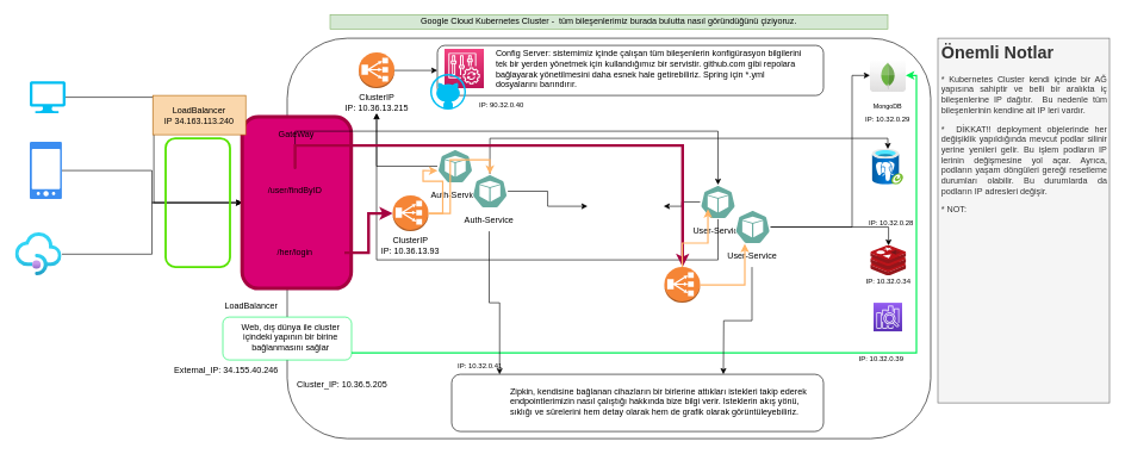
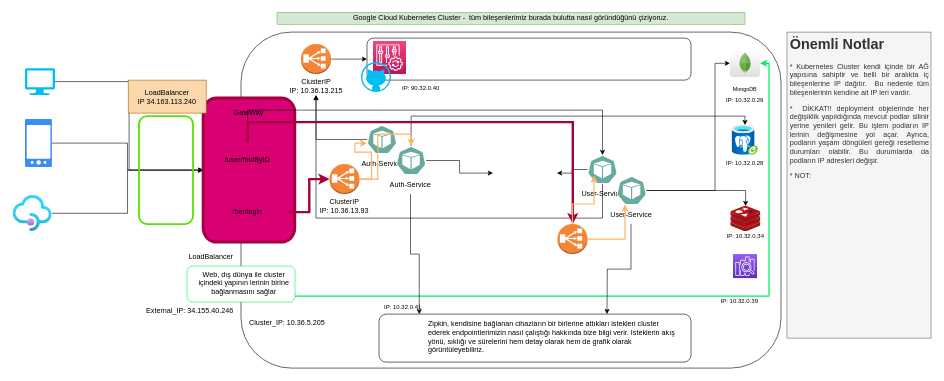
  <mxCell id="0" />
  <mxCell id="1" parent="0" />
  <mxCell id="2" value="" style="rounded=1;whiteSpace=wrap;html=1;" parent="1" vertex="1"><mxGeometry x="401" y="53" width="900" height="560" as="geometry" /></mxCell>
  <mxCell id="3" value="Google Cloud Kubernetes Cluster -&amp;nbsp; tüm bileşenlerimiz burada bulutta nasıl göründüğünü çiziyoruz." style="text;html=1;strokeColor=#82b366;fillColor=#d5e8d4;align=center;verticalAlign=middle;whiteSpace=wrap;rounded=0;fontColor=#000000;" parent="1" vertex="1"><mxGeometry x="461" y="20" width="780" height="20" as="geometry" /></mxCell>
  <mxCell id="4" style="edgeStyle=orthogonalEdgeStyle;rounded=0;orthogonalLoop=1;jettySize=auto;html=1;entryX=0;entryY=0.5;entryDx=0;entryDy=0;" parent="1" source="5" target="66" edge="1"><mxGeometry relative="1" as="geometry" /></mxCell>
  <mxCell id="5" value="" style="verticalLabelPosition=bottom;html=1;verticalAlign=top;align=center;strokeColor=none;fillColor=#00BEF2;shape=mxgraph.azure.computer;pointerEvents=1;" parent="1" vertex="1"><mxGeometry x="41" y="113" width="50" height="45" as="geometry" /></mxCell>
  <mxCell id="6" style="edgeStyle=orthogonalEdgeStyle;rounded=0;orthogonalLoop=1;jettySize=auto;html=1;entryX=0;entryY=0.5;entryDx=0;entryDy=0;" parent="1" source="7" target="66" edge="1"><mxGeometry relative="1" as="geometry" /></mxCell>
  <mxCell id="7" value="" style="sketch=0;html=1;aspect=fixed;strokeColor=none;shadow=0;fillColor=#3B8DF1;verticalAlign=top;labelPosition=center;verticalLabelPosition=bottom;shape=mxgraph.gcp2.phone_android" parent="1" vertex="1"><mxGeometry x="41" y="198" width="44.8" height="80" as="geometry" /></mxCell>
  <mxCell id="8" style="edgeStyle=orthogonalEdgeStyle;rounded=0;orthogonalLoop=1;jettySize=auto;html=1;entryX=0;entryY=0.5;entryDx=0;entryDy=0;" parent="1" source="9" target="66" edge="1"><mxGeometry relative="1" as="geometry" /></mxCell>
  <mxCell id="9" value="" style="image;aspect=fixed;html=1;points=[];align=center;fontSize=12;image=img/lib/azure2/app_services/API_Management_Services.svg;" parent="1" vertex="1"><mxGeometry x="20.8" y="325" width="65" height="60" as="geometry" /></mxCell>
  <mxCell id="10" value="" style="group" parent="1" vertex="1" connectable="0"><mxGeometry x="1211" y="83" width="70" height="90" as="geometry" /></mxCell>
  <mxCell id="11" value="" style="dashed=0;outlineConnect=0;html=1;align=center;labelPosition=center;verticalLabelPosition=bottom;verticalAlign=top;shape=mxgraph.webicons.mongodb;gradientColor=#DFDEDE" parent="10" vertex="1"><mxGeometry x="5" width="50" height="45" as="geometry" /></mxCell>
  <mxCell id="12" value="&lt;font style=&quot;font-size: 9px;&quot;&gt;MongoDB&lt;/font&gt;" style="text;html=1;strokeColor=none;fillColor=none;align=center;verticalAlign=middle;whiteSpace=wrap;rounded=0;" parent="10" vertex="1"><mxGeometry y="50" width="60" height="30" as="geometry" /></mxCell>
  <mxCell id="13" value="&lt;font style=&quot;font-size: 10px;&quot;&gt;IP:&amp;nbsp;10.32.0.29&lt;/font&gt;" style="text;html=1;strokeColor=none;fillColor=none;align=center;verticalAlign=middle;whiteSpace=wrap;rounded=0;" parent="10" vertex="1"><mxGeometry x="-10" y="75" width="80" height="15" as="geometry" /></mxCell>
  <mxCell id="14" value="" style="image;aspect=fixed;html=1;points=[];align=center;fontSize=12;image=img/lib/azure2/databases/Azure_Database_PostgreSQL_Server_Group.svg;" parent="1" vertex="1"><mxGeometry x="1219" y="208" width="44.12" height="50" as="geometry" /></mxCell>
  <mxCell id="15" value="&lt;h1&gt;Önemli Notlar&lt;/h1&gt;&lt;p style=&quot;text-align: justify;&quot;&gt;* Kubernetes Cluster kendi içinde bir AĞ yapısına sahiptir ve belli bir aralıkta iç bileşenlerine IP dağıtır.&amp;nbsp; Bu nedenle tüm bileşenlerinin kendine ait IP leri vardır.&lt;/p&gt;&lt;p style=&quot;text-align: justify;&quot;&gt;*&amp;nbsp; DİKKAT!! deployment objelerinde her değişiklik yapıldığında mevcut podlar silinir yerine yenileri gelir. Bu işlem podların IP lerinin değişmesine yol açar. Ayrıca, podların yaşam döngüleri gereği resetleme durumları olabilir. Bu durumlarda da podların IP adresleri değişir.&amp;nbsp;&lt;/p&gt;&lt;p style=&quot;text-align: justify;&quot;&gt;* NOT:&amp;nbsp; &amp;nbsp;&lt;/p&gt;" style="text;html=1;strokeColor=#666666;fillColor=#f5f5f5;spacing=5;spacingTop=-20;whiteSpace=wrap;overflow=hidden;rounded=0;fontColor=#333333;" parent="1" vertex="1"><mxGeometry x="1311" y="53" width="240" height="510" as="geometry" /></mxCell>
- <mxCell id="16" value="&lt;font style=&quot;font-size: 10px;&quot;&gt;IP:&amp;nbsp;10.32.0.28&lt;/font&gt;" style="text;html=1;strokeColor=none;fillColor=none;align=center;verticalAlign=middle;whiteSpace=wrap;rounded=0;" parent="1" vertex="1"><mxGeometry x="1206" y="303" width="80" height="15" as="geometry" /></mxCell>
+ <mxCell id="16" value="&lt;font style=&quot;font-size: 10px;&quot;&gt;IP:&amp;nbsp;10.32.0.28&lt;/font&gt;" style="text;html=1;strokeColor=none;fillColor=none;align=center;verticalAlign=middle;whiteSpace=wrap;rounded=0;" parent="1" vertex="1"><mxGeometry x="1201" y="263" width="80" height="15" as="geometry" /></mxCell>
  <mxCell id="17" value="" style="image;sketch=0;aspect=fixed;html=1;points=[];align=center;fontSize=12;image=img/lib/mscae/Cache_Redis_Product.svg;" parent="1" vertex="1"><mxGeometry x="1217" y="343" width="50" height="42" as="geometry" /></mxCell>
  <mxCell id="18" value="&lt;font style=&quot;font-size: 10px;&quot;&gt;IP:&amp;nbsp;10.32.0.34&lt;/font&gt;" style="text;html=1;strokeColor=none;fillColor=none;align=center;verticalAlign=middle;whiteSpace=wrap;rounded=0;" parent="1" vertex="1"><mxGeometry x="1202" y="385" width="80" height="15" as="geometry" /></mxCell>
  <mxCell id="19" value="" style="sketch=0;points=[[0,0,0],[0.25,0,0],[0.5,0,0],[0.75,0,0],[1,0,0],[0,1,0],[0.25,1,0],[0.5,1,0],[0.75,1,0],[1,1,0],[0,0.25,0],[0,0.5,0],[0,0.75,0],[1,0.25,0],[1,0.5,0],[1,0.75,0]];outlineConnect=0;fontColor=#232F3E;gradientColor=#945DF2;gradientDirection=north;fillColor=#5A30B5;strokeColor=#ffffff;dashed=0;verticalLabelPosition=bottom;verticalAlign=top;align=center;html=1;fontSize=12;fontStyle=0;aspect=fixed;shape=mxgraph.aws4.resourceIcon;resIcon=mxgraph.aws4.elasticsearch_service;" parent="1" vertex="1"><mxGeometry x="1221" y="423" width="40" height="40" as="geometry" /></mxCell>
  <mxCell id="20" value="&lt;font style=&quot;font-size: 10px;&quot;&gt;IP:&amp;nbsp;10.32.0.39&lt;/font&gt;" style="text;html=1;strokeColor=none;fillColor=none;align=center;verticalAlign=middle;whiteSpace=wrap;rounded=0;" parent="1" vertex="1"><mxGeometry x="1192" y="493" width="80" height="15" as="geometry" /></mxCell>
  <mxCell id="21" value="" style="group" parent="1" vertex="1" connectable="0"><mxGeometry x="631" y="503" width="520" height="100" as="geometry" /></mxCell>
  <mxCell id="22" value="" style="group" parent="21" vertex="1" connectable="0"><mxGeometry y="20" width="520" height="80" as="geometry" /></mxCell>
  <mxCell id="23" value="" style="group" parent="22" vertex="1" connectable="0"><mxGeometry width="520" height="80" as="geometry" /></mxCell>
  <mxCell id="24" value="" style="rounded=1;whiteSpace=wrap;html=1;" parent="23" vertex="1"><mxGeometry width="520" height="80" as="geometry" /></mxCell>
  <mxCell id="25" value="" style="shape=image;verticalLabelPosition=bottom;labelBackgroundColor=default;verticalAlign=top;aspect=fixed;imageAspect=0;image=https://zipkin.io/public/img/logo_png/zipkin_vertical_grey_gb.png;" parent="23" vertex="1"><mxGeometry x="10" y="5" width="58.96" height="70" as="geometry" /></mxCell>
- <mxCell id="26" value="Zipkin, kendisine bağlanan cihazların bir birlerine attıkları istekleri takip ederek endpointlerimizin nasıl çalıştığı hakkında bize bilgi verir. Isteklerin akış yönü, sıklığı ve sürelerini hem detay olarak hem de grafik olarak görüntüleyebiliriz." style="text;html=1;strokeColor=none;fillColor=none;align=left;verticalAlign=middle;whiteSpace=wrap;rounded=0;" parent="23" vertex="1"><mxGeometry x="80" y="5" width="420" height="65" as="geometry" /></mxCell>
+ <mxCell id="26" value="Zipkin, kendisine bağlanan cihazların bir birlerine attıkları istekleri cluster ederek endpointlerimizin nasıl çalıştığı hakkında bize bilgi verir. Isteklerin akış yönü, sıklığı ve sürelerini hem detay olarak hem de grafik olarak görüntüleyebiliriz." style="text;html=1;strokeColor=none;fillColor=none;align=left;verticalAlign=middle;whiteSpace=wrap;rounded=0;" parent="23" vertex="1"><mxGeometry x="80" y="5" width="420" height="65" as="geometry" /></mxCell>
  <mxCell id="27" value="&lt;font style=&quot;font-size: 10px;&quot;&gt;IP:&amp;nbsp;10.32.0.41&lt;/font&gt;" style="text;html=1;strokeColor=none;fillColor=none;align=center;verticalAlign=middle;whiteSpace=wrap;rounded=0;" parent="21" vertex="1"><mxGeometry width="80" height="15" as="geometry" /></mxCell>
  <mxCell id="28" value="" style="group" parent="1" vertex="1" connectable="0"><mxGeometry x="821" y="258" width="106.48" height="82.5" as="geometry" /></mxCell>
  <mxCell id="29" value="" style="shape=image;verticalLabelPosition=bottom;labelBackgroundColor=default;verticalAlign=top;aspect=fixed;imageAspect=0;image=https://www.qsstechnosoft.com/wp-content/uploads/2018/10/rabbit-1.jpg;" parent="28" vertex="1"><mxGeometry width="106.48" height="60" as="geometry" /></mxCell>
  <mxCell id="30" value="" style="group" parent="1" vertex="1" connectable="0"><mxGeometry x="601" y="63" width="550" height="90" as="geometry" /></mxCell>
  <mxCell id="31" value="" style="rounded=1;whiteSpace=wrap;html=1;" parent="30" vertex="1"><mxGeometry x="10" width="540" height="70" as="geometry" /></mxCell>
  <mxCell id="32" value="" style="sketch=0;points=[[0,0,0],[0.25,0,0],[0.5,0,0],[0.75,0,0],[1,0,0],[0,1,0],[0.25,1,0],[0.5,1,0],[0.75,1,0],[1,1,0],[0,0.25,0],[0,0.5,0],[0,0.75,0],[1,0.25,0],[1,0.5,0],[1,0.75,0]];points=[[0,0,0],[0.25,0,0],[0.5,0,0],[0.75,0,0],[1,0,0],[0,1,0],[0.25,1,0],[0.5,1,0],[0.75,1,0],[1,1,0],[0,0.25,0],[0,0.5,0],[0,0.75,0],[1,0.25,0],[1,0.5,0],[1,0.75,0]];outlineConnect=0;fontColor=#232F3E;gradientColor=#F34482;gradientDirection=north;fillColor=#BC1356;strokeColor=#ffffff;dashed=0;verticalLabelPosition=bottom;verticalAlign=top;align=center;html=1;fontSize=12;fontStyle=0;aspect=fixed;shape=mxgraph.aws4.resourceIcon;resIcon=mxgraph.aws4.config;" parent="30" vertex="1"><mxGeometry x="20" y="5" width="55" height="55" as="geometry" /></mxCell>
  <mxCell id="33" value="" style="verticalLabelPosition=bottom;html=1;verticalAlign=top;align=center;strokeColor=none;fillColor=#00BEF2;shape=mxgraph.azure.github_code;pointerEvents=1;" parent="30" vertex="1"><mxGeometry y="40" width="50" height="50" as="geometry" /></mxCell>
- <mxCell id="34" value="Config Server: sistemimiz içinde çalışan tüm bileşenlerin konfigürasyon bilgilerini tek bir yerden yönetmek için kullandığımız bir servistir. github.com gibi repolara bağlayarak yönetilmesini daha esnek hale getirebiliriz. Spring için *.yml dosyalarını barındırır." style="text;html=1;strokeColor=none;fillColor=none;align=left;verticalAlign=middle;whiteSpace=wrap;rounded=0;" parent="30" vertex="1"><mxGeometry x="90" y="5" width="440" height="55" as="geometry" /></mxCell>
  <mxCell id="35" value="&lt;font style=&quot;font-size: 10px;&quot;&gt;IP:&amp;nbsp;90.32.0.40&lt;/font&gt;" style="text;html=1;strokeColor=none;fillColor=none;align=center;verticalAlign=middle;whiteSpace=wrap;rounded=0;" parent="1" vertex="1"><mxGeometry x="661" y="138" width="80" height="15" as="geometry" /></mxCell>
  <mxCell id="36" style="edgeStyle=orthogonalEdgeStyle;rounded=0;orthogonalLoop=1;jettySize=auto;html=1;entryX=0;entryY=0.5;entryDx=0;entryDy=0;" parent="1" source="38" target="31" edge="1"><mxGeometry relative="1" as="geometry" /></mxCell>
  <mxCell id="37" value="" style="group" parent="1" vertex="1" connectable="0"><mxGeometry x="483.5" y="73" width="85" height="85" as="geometry" /></mxCell>
  <mxCell id="38" value="" style="outlineConnect=0;dashed=0;verticalLabelPosition=bottom;verticalAlign=top;align=center;html=1;shape=mxgraph.aws3.classic_load_balancer;fillColor=#F58536;gradientColor=none;" parent="37" vertex="1"><mxGeometry x="17.5" width="50" height="50" as="geometry" /></mxCell>
  <mxCell id="39" value="ClusterIP&lt;br&gt;IP:&amp;nbsp;10.36.13.215" style="text;html=1;strokeColor=none;fillColor=none;align=center;verticalAlign=middle;whiteSpace=wrap;rounded=0;" parent="37" vertex="1"><mxGeometry y="55" width="85" height="30" as="geometry" /></mxCell>
  <mxCell id="40" style="edgeStyle=orthogonalEdgeStyle;rounded=0;orthogonalLoop=1;jettySize=auto;html=1;strokeColor=#00F058;strokeWidth=2;" parent="1" source="41" target="11" edge="1"><mxGeometry relative="1" as="geometry"><Array as="points"><mxPoint x="1281" y="493" /><mxPoint x="1281" y="105" /></Array></mxGeometry></mxCell>
  <mxCell id="41" value="" style="rounded=1;whiteSpace=wrap;html=1;strokeColor=#00F058;" parent="1" vertex="1"><mxGeometry x="311" y="443" width="180" height="60" as="geometry" /></mxCell>
  <mxCell id="42" value="LoadBalancer" style="text;html=1;strokeColor=none;fillColor=none;align=center;verticalAlign=middle;whiteSpace=wrap;rounded=0;" parent="1" vertex="1"><mxGeometry x="301" y="413" width="100" height="30" as="geometry" /></mxCell>
  <mxCell id="43" value="External_IP:&amp;nbsp;34.155.40.246" style="text;html=1;strokeColor=none;fillColor=none;align=center;verticalAlign=middle;whiteSpace=wrap;rounded=0;" parent="1" vertex="1"><mxGeometry x="241" y="503" width="150" height="30" as="geometry" /></mxCell>
  <mxCell id="44" value="Cluster_IP:&amp;nbsp;10.36.5.205" style="text;html=1;strokeColor=none;fillColor=none;align=center;verticalAlign=middle;whiteSpace=wrap;rounded=0;" parent="1" vertex="1"><mxGeometry x="403" y="523" width="150" height="30" as="geometry" /></mxCell>
- <mxCell id="45" value="Web, dış dünya ile cluster içindeki yapının bir birine bağlanmasını sağlar" style="text;html=1;strokeColor=none;fillColor=none;align=center;verticalAlign=middle;whiteSpace=wrap;rounded=0;" parent="1" vertex="1"><mxGeometry x="321" y="448" width="170" height="45" as="geometry" /></mxCell>
+ <mxCell id="45" value="Web, dış dünya ile cluster içindeki yapının lerinin birine bağlanmasını sağlar" style="text;html=1;strokeColor=none;fillColor=none;align=center;verticalAlign=middle;whiteSpace=wrap;rounded=0;" parent="1" vertex="1"><mxGeometry x="321" y="448" width="170" height="45" as="geometry" /></mxCell>
  <mxCell id="46" value="" style="group" parent="1" vertex="1" connectable="0"><mxGeometry x="593.5" y="208" width="132.5" height="115" as="geometry" /></mxCell>
  <mxCell id="47" value="" style="sketch=0;html=1;dashed=0;whitespace=wrap;fillColor=#67AB9F;strokeColor=#ffffff;points=[[0.005,0.63,0],[0.1,0.2,0],[0.9,0.2,0],[0.5,0,0],[0.995,0.63,0],[0.72,0.99,0],[0.5,1,0],[0.28,0.99,0]];verticalLabelPosition=bottom;align=center;verticalAlign=top;shape=mxgraph.kubernetes.icon;prIcon=pod" parent="46" vertex="1"><mxGeometry x="17.5" width="50" height="48" as="geometry" /></mxCell>
  <mxCell id="48" value="Auth-Service" style="text;html=1;strokeColor=none;fillColor=none;align=center;verticalAlign=middle;whiteSpace=wrap;rounded=0;" parent="46" vertex="1"><mxGeometry y="50" width="85" height="30" as="geometry" /></mxCell>
  <mxCell id="49" value="" style="group" parent="46" vertex="1" connectable="0"><mxGeometry x="47.5" y="35" width="85" height="80" as="geometry" /></mxCell>
  <mxCell id="50" value="" style="sketch=0;html=1;dashed=0;whitespace=wrap;fillColor=#67AB9F;strokeColor=#ffffff;points=[[0.005,0.63,0],[0.1,0.2,0],[0.9,0.2,0],[0.5,0,0],[0.995,0.63,0],[0.72,0.99,0],[0.5,1,0],[0.28,0.99,0]];verticalLabelPosition=bottom;align=center;verticalAlign=top;shape=mxgraph.kubernetes.icon;prIcon=pod" parent="49" vertex="1"><mxGeometry x="18.5" width="50" height="48" as="geometry" /></mxCell>
  <mxCell id="51" value="Auth-Service" style="text;html=1;strokeColor=none;fillColor=none;align=center;verticalAlign=middle;whiteSpace=wrap;rounded=0;" parent="49" vertex="1"><mxGeometry y="50" width="85" height="30" as="geometry" /></mxCell>
  <mxCell id="52" style="edgeStyle=orthogonalEdgeStyle;rounded=0;orthogonalLoop=1;jettySize=auto;html=1;entryX=0.5;entryY=1;entryDx=0;entryDy=0;" parent="1" source="47" target="39" edge="1"><mxGeometry relative="1" as="geometry" /></mxCell>
  <mxCell id="53" style="edgeStyle=orthogonalEdgeStyle;rounded=0;orthogonalLoop=1;jettySize=auto;html=1;" parent="1" source="50" target="29" edge="1"><mxGeometry relative="1" as="geometry" /></mxCell>
  <mxCell id="54" style="edgeStyle=orthogonalEdgeStyle;rounded=0;orthogonalLoop=1;jettySize=auto;html=1;entryX=0.129;entryY=0.003;entryDx=0;entryDy=0;entryPerimeter=0;" parent="1" source="51" target="24" edge="1"><mxGeometry relative="1" as="geometry" /></mxCell>
  <mxCell id="55" style="edgeStyle=orthogonalEdgeStyle;rounded=0;orthogonalLoop=1;jettySize=auto;html=1;" parent="1" source="50" target="14" edge="1"><mxGeometry relative="1" as="geometry"><Array as="points"><mxPoint x="685" y="193" /><mxPoint x="1241" y="193" /></Array></mxGeometry></mxCell>
  <mxCell id="56" value="" style="group" parent="1" vertex="1" connectable="0"><mxGeometry x="961" y="258" width="132.5" height="115" as="geometry" /></mxCell>
  <mxCell id="57" value="" style="sketch=0;html=1;dashed=0;whitespace=wrap;fillColor=#67AB9F;strokeColor=#ffffff;points=[[0.005,0.63,0],[0.1,0.2,0],[0.9,0.2,0],[0.5,0,0],[0.995,0.63,0],[0.72,0.99,0],[0.5,1,0],[0.28,0.99,0]];verticalLabelPosition=bottom;align=center;verticalAlign=top;shape=mxgraph.kubernetes.icon;prIcon=pod" parent="56" vertex="1"><mxGeometry x="17.5" width="50" height="48" as="geometry" /></mxCell>
  <mxCell id="58" value="User-Service" style="text;html=1;strokeColor=none;fillColor=none;align=center;verticalAlign=middle;whiteSpace=wrap;rounded=0;" parent="56" vertex="1"><mxGeometry y="50" width="85" height="30" as="geometry" /></mxCell>
  <mxCell id="59" value="" style="group" parent="56" vertex="1" connectable="0"><mxGeometry x="47.5" y="35" width="85" height="80" as="geometry" /></mxCell>
  <mxCell id="60" value="" style="sketch=0;html=1;dashed=0;whitespace=wrap;fillColor=#67AB9F;strokeColor=#ffffff;points=[[0.005,0.63,0],[0.1,0.2,0],[0.9,0.2,0],[0.5,0,0],[0.995,0.63,0],[0.72,0.99,0],[0.5,1,0],[0.28,0.99,0]];verticalLabelPosition=bottom;align=center;verticalAlign=top;shape=mxgraph.kubernetes.icon;prIcon=pod" parent="59" vertex="1"><mxGeometry x="18.5" width="50" height="48" as="geometry" /></mxCell>
  <mxCell id="61" style="edgeStyle=orthogonalEdgeStyle;rounded=0;orthogonalLoop=1;jettySize=auto;html=1;" parent="59" source="62" edge="1"><mxGeometry relative="1" as="geometry"><mxPoint x="2.5" y="230" as="targetPoint" /></mxGeometry></mxCell>
  <mxCell id="62" value="User-Service" style="text;html=1;strokeColor=none;fillColor=none;align=center;verticalAlign=middle;whiteSpace=wrap;rounded=0;" parent="59" vertex="1"><mxGeometry y="50" width="85" height="30" as="geometry" /></mxCell>
  <mxCell id="63" value="" style="edgeStyle=orthogonalEdgeStyle;rounded=0;orthogonalLoop=1;jettySize=auto;html=1;" parent="1" source="57" target="29" edge="1"><mxGeometry relative="1" as="geometry" /></mxCell>
  <mxCell id="64" style="edgeStyle=orthogonalEdgeStyle;rounded=0;orthogonalLoop=1;jettySize=auto;html=1;" parent="1" source="60" target="11" edge="1"><mxGeometry relative="1" as="geometry"><Array as="points"><mxPoint x="1191" y="317" /><mxPoint x="1191" y="105" /></Array></mxGeometry></mxCell>
  <mxCell id="65" style="edgeStyle=orthogonalEdgeStyle;rounded=0;orthogonalLoop=1;jettySize=auto;html=1;" parent="1" source="57" target="39" edge="1"><mxGeometry relative="1" as="geometry"><Array as="points"><mxPoint x="1004" y="363" /><mxPoint x="526" y="363" /></Array></mxGeometry></mxCell>
  <mxCell id="66" value="" style="rounded=1;whiteSpace=wrap;html=1;strokeWidth=5;fillColor=#d80073;fontColor=#ffffff;strokeColor=#A50040;" parent="1" vertex="1"><mxGeometry x="338" y="163" width="152.5" height="240" as="geometry" /></mxCell>
  <mxCell id="67" value="GateWay" style="text;html=1;strokeColor=none;fillColor=none;align=center;verticalAlign=middle;whiteSpace=wrap;rounded=0;" parent="1" vertex="1"><mxGeometry x="384.25" y="173" width="60" height="30" as="geometry" /></mxCell>
  <mxCell id="68" style="edgeStyle=orthogonalEdgeStyle;rounded=0;orthogonalLoop=1;jettySize=auto;html=1;entryX=0.5;entryY=0;entryDx=0;entryDy=0;entryPerimeter=0;" parent="1" source="70" target="57" edge="1"><mxGeometry relative="1" as="geometry"><Array as="points"><mxPoint x="412" y="183" /><mxPoint x="1004" y="183" /></Array></mxGeometry></mxCell>
  <mxCell id="69" style="edgeStyle=orthogonalEdgeStyle;rounded=0;orthogonalLoop=1;jettySize=auto;html=1;fillColor=#d80073;strokeColor=#A50040;strokeWidth=4;" edge="1" parent="1" source="70" target="82"><mxGeometry relative="1" as="geometry"><Array as="points"><mxPoint x="412" y="203" /><mxPoint x="954" y="203" /></Array></mxGeometry></mxCell>
  <mxCell id="70" value="/user/findByID" style="text;html=1;strokeColor=none;fillColor=none;align=center;verticalAlign=middle;whiteSpace=wrap;rounded=0;" parent="1" vertex="1"><mxGeometry x="343" y="235.5" width="138" height="60" as="geometry" /></mxCell>
  <mxCell id="71" style="edgeStyle=orthogonalEdgeStyle;rounded=0;orthogonalLoop=1;jettySize=auto;html=1;fillColor=#d80073;strokeColor=#A50040;strokeWidth=4;" edge="1" parent="1" source="72" target="77"><mxGeometry relative="1" as="geometry" /></mxCell>
  <mxCell id="72" value="/her/login" style="text;html=1;strokeColor=none;fillColor=none;align=center;verticalAlign=middle;whiteSpace=wrap;rounded=0;" parent="1" vertex="1"><mxGeometry x="343" y="323" width="138" height="60" as="geometry" /></mxCell>
  <mxCell id="73" value="" style="rounded=1;whiteSpace=wrap;html=1;fillColor=none;fontColor=#ffffff;strokeColor=#57E300;strokeWidth=3;" parent="1" vertex="1"><mxGeometry x="231" y="193" width="90" height="180" as="geometry" /></mxCell>
  <mxCell id="74" value="LoadBalancer&lt;br&gt;IP&amp;nbsp;34.163.113.240" style="text;html=1;strokeColor=#b46504;fillColor=#fad7ac;align=center;verticalAlign=middle;whiteSpace=wrap;rounded=0;fontColor=#000000;" parent="1" vertex="1"><mxGeometry x="213" y="133" width="130" height="55" as="geometry" /></mxCell>
  <mxCell id="75" style="edgeStyle=orthogonalEdgeStyle;rounded=0;orthogonalLoop=1;jettySize=auto;html=1;" edge="1" parent="1" source="60" target="17"><mxGeometry relative="1" as="geometry" /></mxCell>
  <mxCell id="76" value="" style="group" vertex="1" connectable="0" parent="1"><mxGeometry x="531" y="273" width="85" height="85" as="geometry" /></mxCell>
  <mxCell id="77" value="" style="outlineConnect=0;dashed=0;verticalLabelPosition=bottom;verticalAlign=top;align=center;html=1;shape=mxgraph.aws3.classic_load_balancer;fillColor=#F58536;gradientColor=none;" vertex="1" parent="76"><mxGeometry x="17.5" width="50" height="50" as="geometry" /></mxCell>
  <mxCell id="78" value="ClusterIP&lt;br&gt;IP:&amp;nbsp;10.36.13.93" style="text;html=1;strokeColor=none;fillColor=none;align=center;verticalAlign=middle;whiteSpace=wrap;rounded=0;" vertex="1" parent="76"><mxGeometry y="55" width="85" height="30" as="geometry" /></mxCell>
  <mxCell id="79" style="edgeStyle=orthogonalEdgeStyle;rounded=0;orthogonalLoop=1;jettySize=auto;html=1;entryX=0.5;entryY=0;entryDx=0;entryDy=0;entryPerimeter=0;strokeWidth=2;strokeColor=#FFB366;" edge="1" parent="1" source="77" target="50"><mxGeometry relative="1" as="geometry" /></mxCell>
  <mxCell id="80" style="edgeStyle=orthogonalEdgeStyle;rounded=0;orthogonalLoop=1;jettySize=auto;html=1;entryX=0.005;entryY=0.63;entryDx=0;entryDy=0;entryPerimeter=0;strokeWidth=2;strokeColor=#FFB366;" edge="1" parent="1" source="77" target="47"><mxGeometry relative="1" as="geometry" /></mxCell>
  <mxCell id="81" value="" style="group" vertex="1" connectable="0" parent="1"><mxGeometry x="911" y="373" width="85" height="85" as="geometry" /></mxCell>
  <mxCell id="82" value="" style="outlineConnect=0;dashed=0;verticalLabelPosition=bottom;verticalAlign=top;align=center;html=1;shape=mxgraph.aws3.classic_load_balancer;fillColor=#F58536;gradientColor=none;" vertex="1" parent="81"><mxGeometry x="17.5" width="50" height="50" as="geometry" /></mxCell>
  <mxCell id="83" style="edgeStyle=orthogonalEdgeStyle;rounded=0;orthogonalLoop=1;jettySize=auto;html=1;entryX=0.28;entryY=0.99;entryDx=0;entryDy=0;entryPerimeter=0;strokeWidth=2;strokeColor=#FFB366;" edge="1" parent="1" source="82" target="60"><mxGeometry relative="1" as="geometry" /></mxCell>
  <mxCell id="84" style="edgeStyle=orthogonalEdgeStyle;rounded=0;orthogonalLoop=1;jettySize=auto;html=1;entryX=0.218;entryY=0.708;entryDx=0;entryDy=0;entryPerimeter=0;strokeWidth=2;strokeColor=#FFB366;" edge="1" parent="1" source="82" target="57"><mxGeometry relative="1" as="geometry" /></mxCell>
